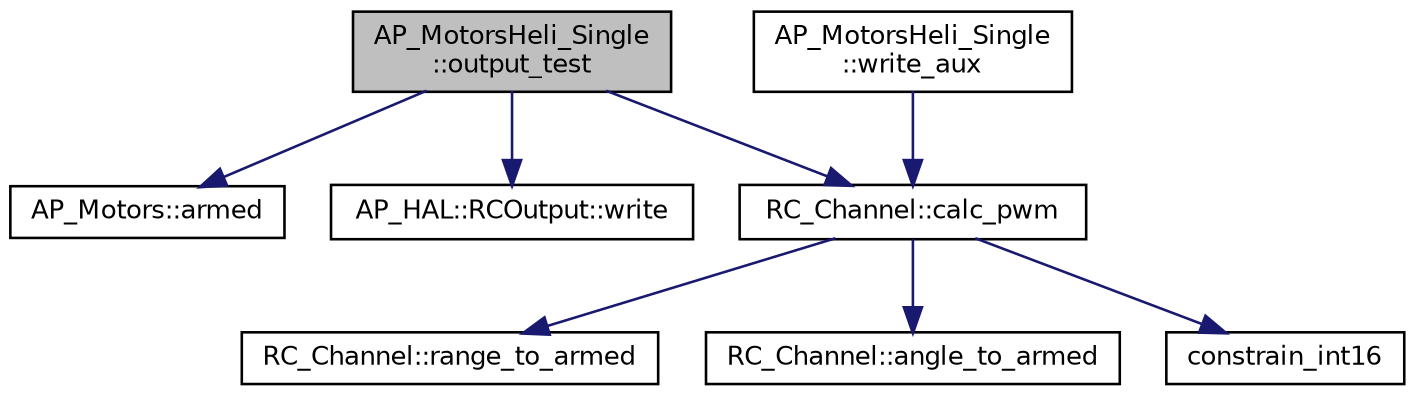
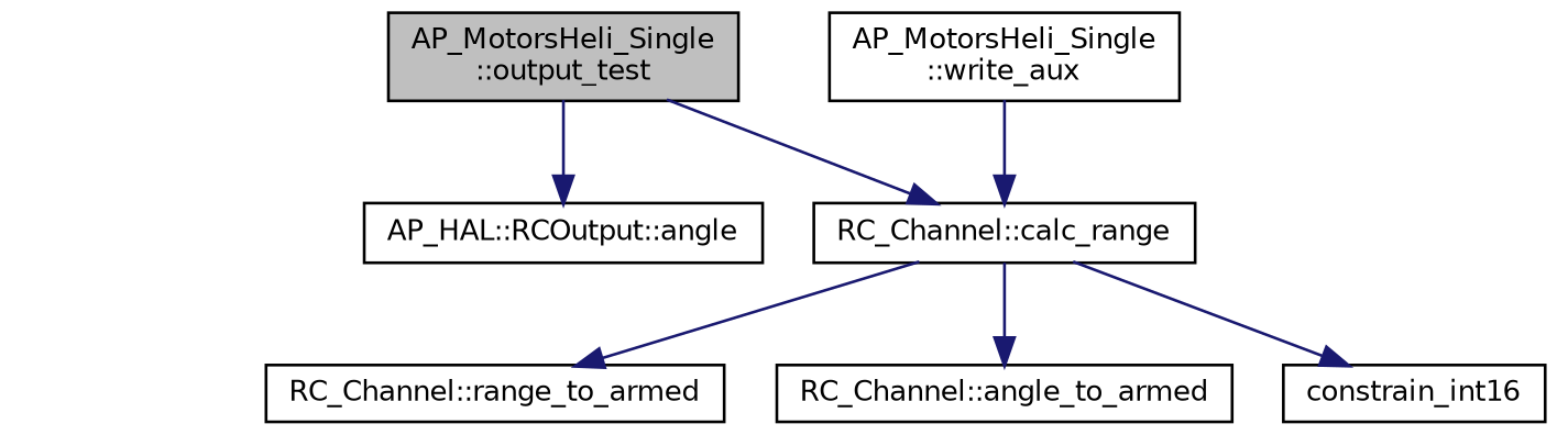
  digraph {
    rankdir=TB
    node [color=black fillcolor=white fontname=Helvetica fontsize=10 shape=record style=filled]
    edge [color=midnightblue fontname=Helvetica fontsize=10 labelfontname=Helvetica labelfontsize=10 style=solid]
    n1 [fillcolor=grey75 fontcolor=black height=0.2 label="AP_MotorsHeli_Single\l::output_test" width=0.4]
-   n2 [height=0.2 label="AP_Motors::armed" width=0.4]
-   n3 [height=0.2 label="AP_HAL::RCOutput::write" width=0.4]
-   n4 [height=0.2 label="RC_Channel::calc_pwm" width=0.4]
+   n3 [height=0.2 label="AP_HAL::RCOutput::angle" width=0.4]
+   n4 [height=0.2 label="RC_Channel::calc_range" width=0.4]
    n5 [height=0.2 label="AP_MotorsHeli_Single\l::write_aux" width=0.4]
    n6 [height=0.2 label="RC_Channel::range_to_armed" width=0.4]
    n7 [height=0.2 label="RC_Channel::angle_to_armed" width=0.4]
    n8 [height=0.2 label=constrain_int16 width=0.4]
-   n1 -> n2
    n1 -> n3
    n1 -> n4
    n4 -> n6
    n4 -> n7
    n4 -> n8
    n5 -> n4
  }
